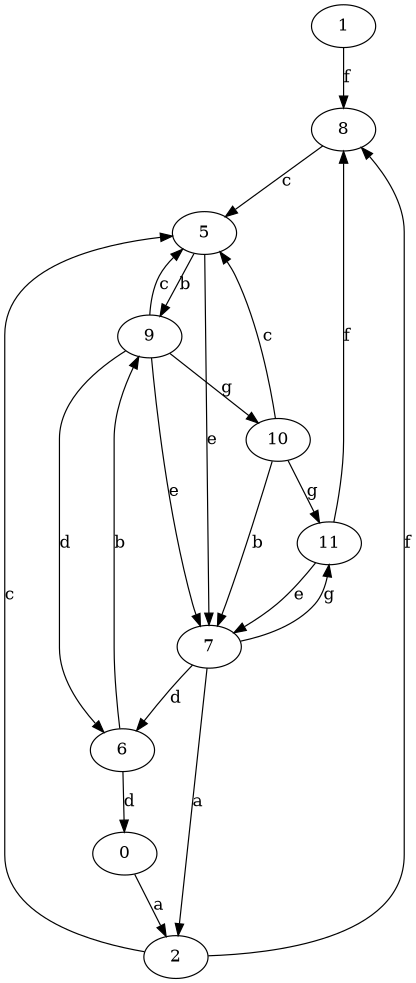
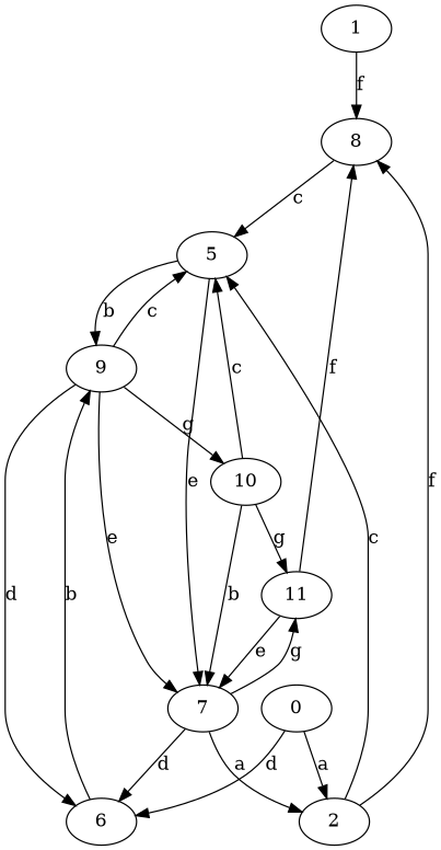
  strict digraph {
    1
    8
    5
    2
    n5 [label=9]
    7
    6
    10
    11
    0
    1 -> 8 [label=f]
    8 -> 5 [label=c]
    5 -> n5 [label=b]
    5 -> 7 [label=e]
    2 -> 8 [label=f]
    2 -> 5 [label=c]
    n5 -> 5 [label=c]
    n5 -> 7 [label=e]
    n5 -> 6 [label=d]
    n5 -> 10 [label=g]
    7 -> 2 [label=a]
    7 -> 6 [label=d]
    7 -> 11 [label=g]
    6 -> n5 [label=b]
    10 -> 5 [label=c]
    10 -> 7 [label=b]
    10 -> 11 [label=g]
    11 -> 8 [label=f]
    11 -> 7 [label=e]
    0 -> 2 [label=a]
-   6 -> 0 [label=d]
+   0 -> 6 [label=d]
  }
